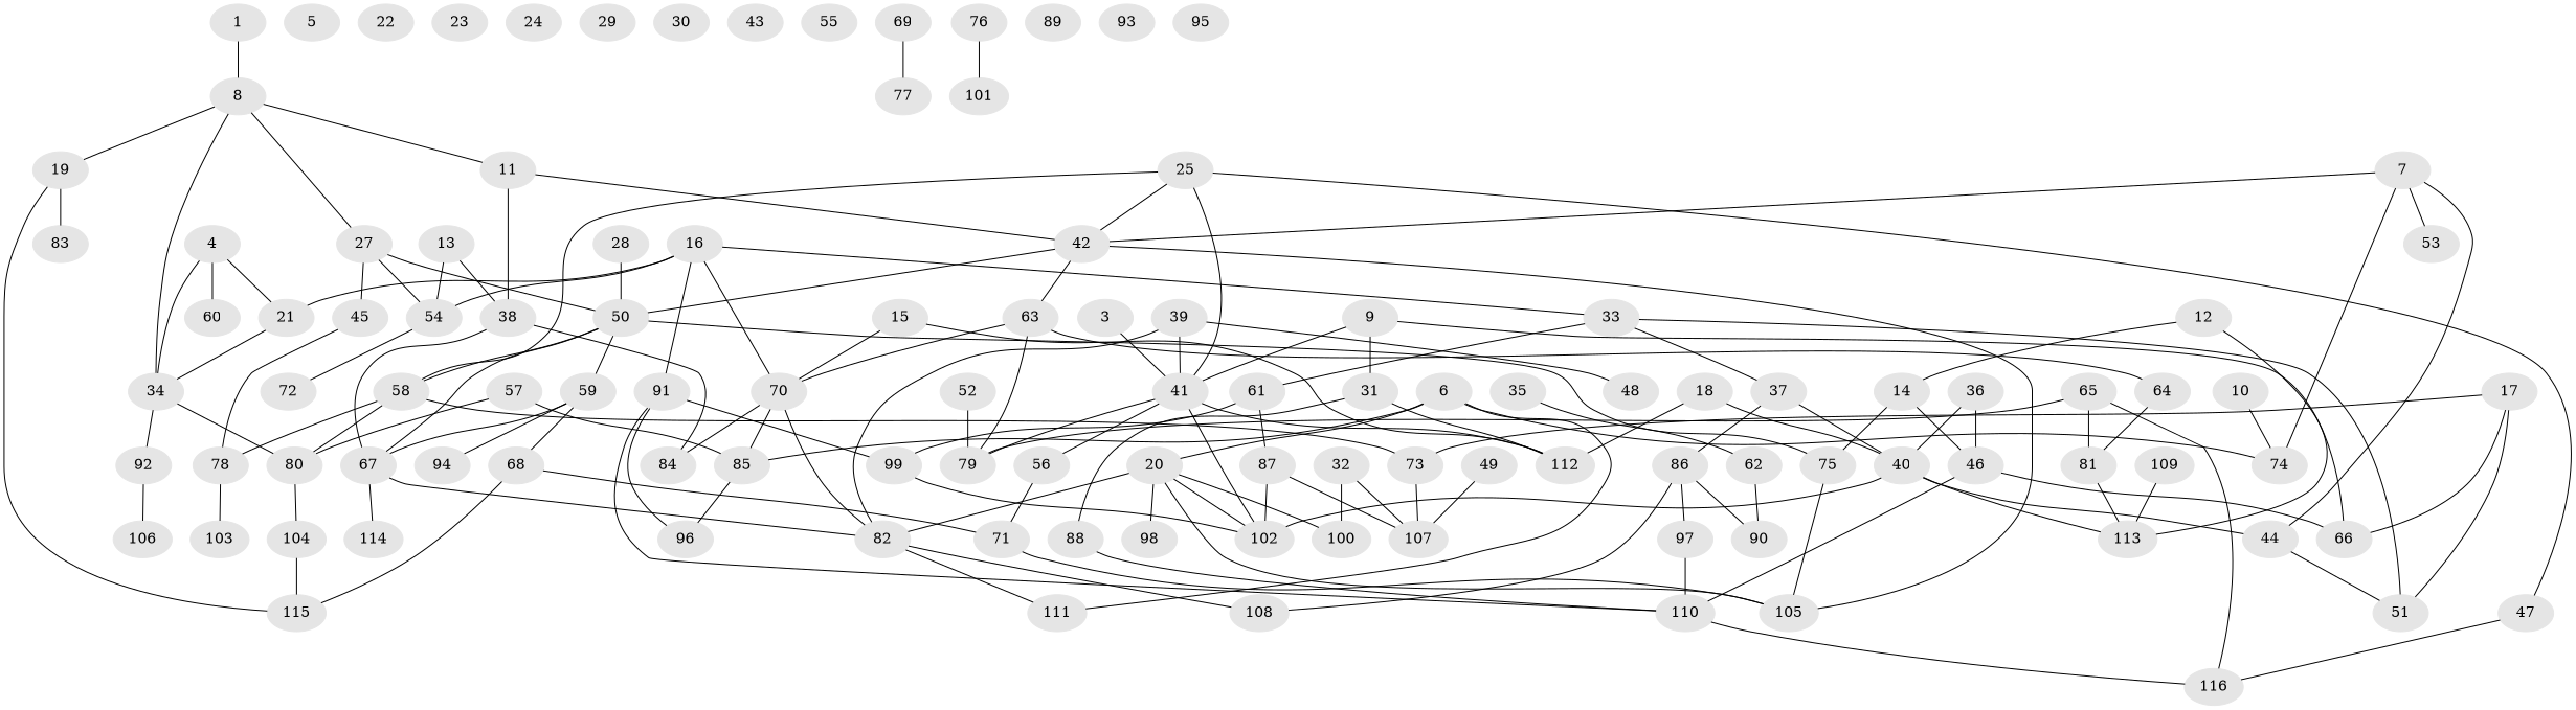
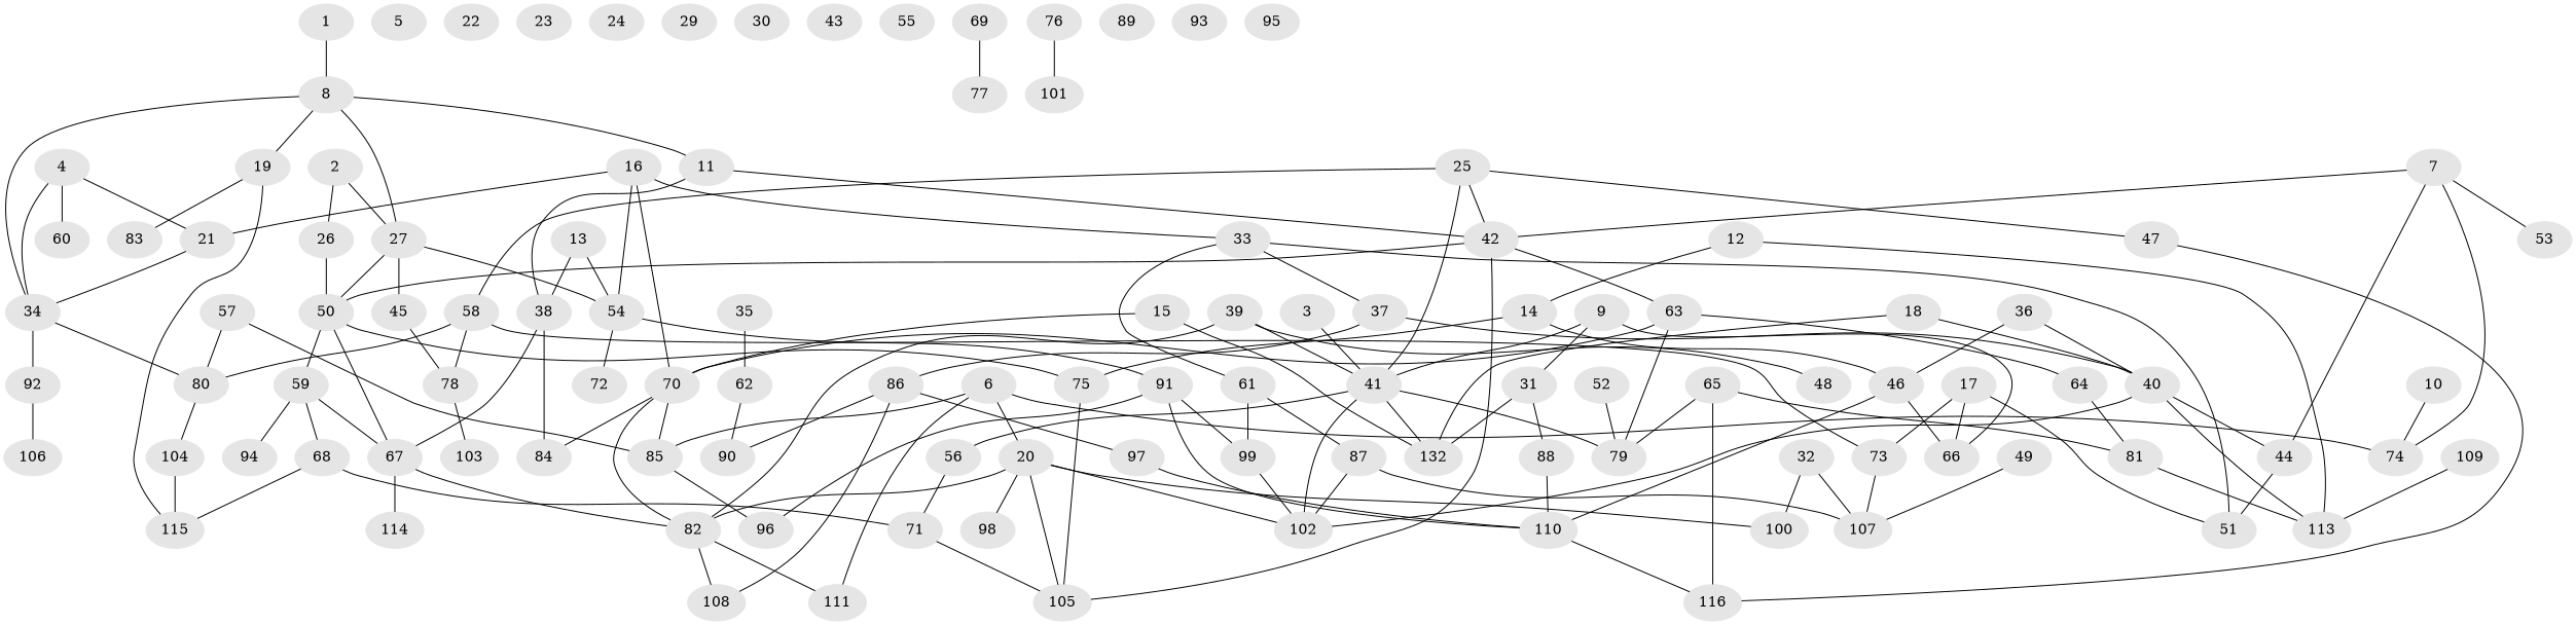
  graph {
    node [color=gray90 style=filled]
    1
    8
    27
    34
    11
    19
-   28
+   2
+   28 [label=26]
    54
    45
    50
    3
    41
-   112
+   112 [label=132]
    102
    56
    79
    4
    21
    60
    80
    92
    5
    6
    20
    74
    85
    111
    82
    98
    100
    105
    96
    7
    42
    44
    53
    63
    51
    38
    83
    115
    9
    31
    66
    88
    10
    67
    84
    12
    14
    113
    46
    75
    13
    72
    91
    110
    15
    70
    16
    33
    37
    61
    17
    73
    107
    18
    40
    108
    22
    23
    24
    25
    47
    58
    116
    78
    59
    29
    30
    32
    86
    87
    99
    104
    106
    35
    62
    90
    36
    97
    114
    39
    48
    71
    64
    43
    103
    49
    68
    94
    52
    55
    57
    81
    65
    69
    77
    76
    101
    89
    93
    95
    109
    1 -- 8
    8 -- 27
    8 -- 34
    8 -- 11
    8 -- 19
    27 -- 54
    27 -- 45
    27 -- 50
    34 -- 80
    34 -- 92
    11 -- 42
    11 -- 38
    19 -- 83
    19 -- 115
+   2 -- 27
+   2 -- 28
    28 -- 50
    54 -- 72
-   16 -- 91
+   54 -- 91
    45 -- 78
    50 -- 67
    50 -- 75
-   50 -- 58
    50 -- 59
    3 -- 41
    41 -- 112
    41 -- 102
    41 -- 56
    41 -- 79
    56 -- 71
    4 -- 34
    4 -- 21
    4 -- 60
    21 -- 34
    80 -- 104
    92 -- 106
    6 -- 20
    6 -- 74
    6 -- 85
    6 -- 111
    20 -- 102
    20 -- 82
    20 -- 98
    20 -- 100
    20 -- 105
    85 -- 96
    82 -- 111
    82 -- 108
    7 -- 74
    7 -- 42
    7 -- 44
    7 -- 53
    42 -- 50
    42 -- 105
    42 -- 63
    44 -- 51
    63 -- 79
    63 -- 70
    63 -- 64
    38 -- 67
    38 -- 84
    9 -- 41
    9 -- 31
    9 -- 66
    31 -- 112
    31 -- 88
    88 -- 110
    10 -- 74
    67 -- 82
    67 -- 114
    12 -- 14
    12 -- 113
    14 -- 46
    14 -- 75
    46 -- 66
    46 -- 110
    75 -- 105
    13 -- 54
    13 -- 38
    91 -- 96
    91 -- 110
    91 -- 99
    110 -- 116
    15 -- 112
    15 -- 70
    70 -- 85
    70 -- 82
    70 -- 84
    16 -- 54
    16 -- 21
    16 -- 70
    16 -- 33
    33 -- 51
    33 -- 37
    33 -- 61
    37 -- 40
    37 -- 86
    61 -- 87
    61 -- 99
    17 -- 51
    17 -- 66
    17 -- 73
    73 -- 107
    18 -- 112
    18 -- 40
    40 -- 102
    40 -- 44
    40 -- 113
    25 -- 41
    25 -- 42
    25 -- 47
    25 -- 58
    47 -- 116
    58 -- 80
    58 -- 73
    58 -- 78
    78 -- 103
    59 -- 67
    59 -- 68
    59 -- 94
    32 -- 100
    32 -- 107
    86 -- 108
    86 -- 90
    86 -- 97
    87 -- 102
    87 -- 107
    99 -- 102
    104 -- 115
    35 -- 62
    62 -- 90
    36 -- 46
    36 -- 40
    97 -- 110
    39 -- 41
    39 -- 82
    39 -- 48
    71 -- 105
    64 -- 81
    49 -- 107
    68 -- 115
    68 -- 71
    52 -- 79
    57 -- 80
    57 -- 85
    81 -- 113
    65 -- 79
    65 -- 116
    65 -- 81
    69 -- 77
    76 -- 101
    109 -- 113
  }
